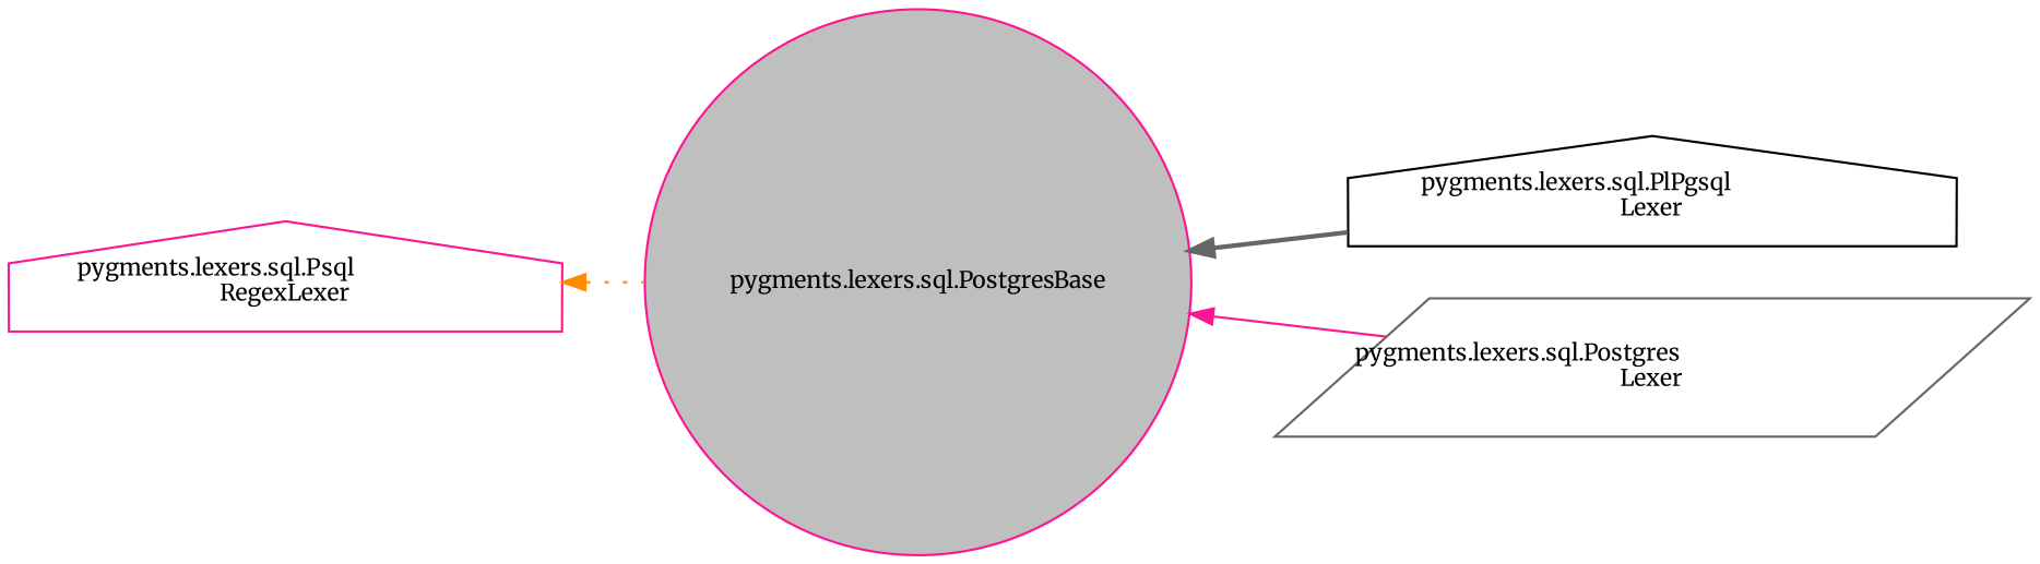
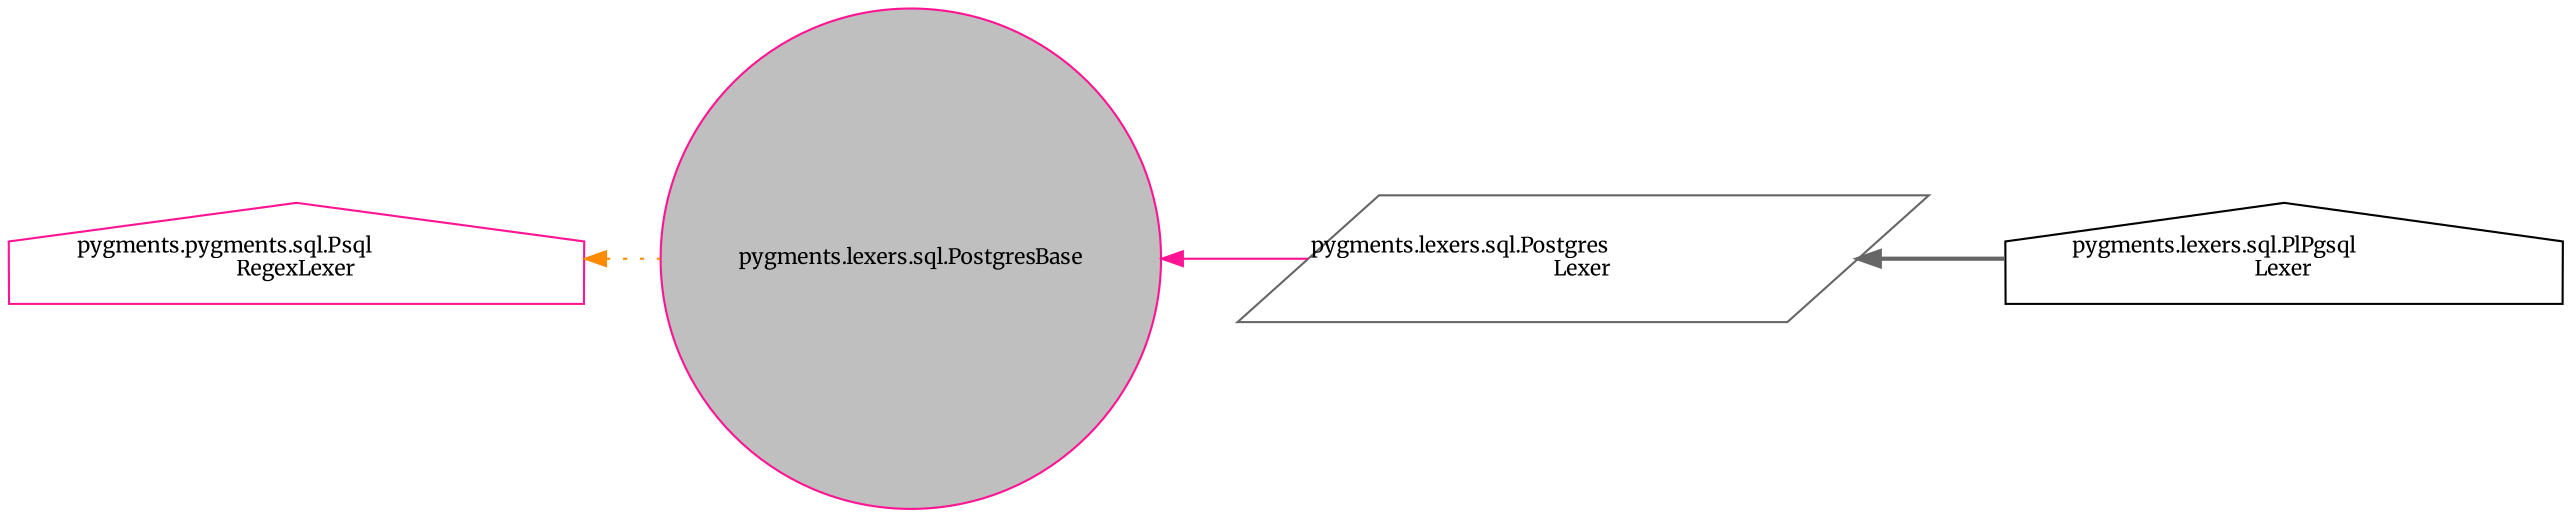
  digraph {
    fontname=Merriweather
    rankdir=LR
    node [color=deeppink fillcolor=white fontname=Merriweather fontsize=10 shape=house style=filled]
    edge [dir=back fontname=Merriweather fontsize=10 labelfontname=Helvetica labelfontsize=10]
    n1 [fillcolor=grey75 fontcolor=black height=0.2 label="pygments.lexers.sql.PostgresBase" shape=circle width=0.4]
    n2 [color=black height=0.2 label="pygments.lexers.sql.PlPgsql\lLexer" width=0.4]
    n3 [color=gray40 height=0.2 label="pygments.lexers.sql.Postgres\lLexer" shape=parallelogram width=0.4]
-   n4 [height=0.2 label="pygments.lexers.sql.Psql\lRegexLexer" width=0.4]
-   n1 -> n2 [color=gray40 style=bold]
+   n4 [height=0.2 label="pygments.pygments.sql.Psql\lRegexLexer" width=0.4]
+   n3 -> n2 [color=gray40 style=bold]
    n1 -> n3 [color=deeppink style=solid]
    n4 -> n1 [color=darkorange style=dotted]
  }
